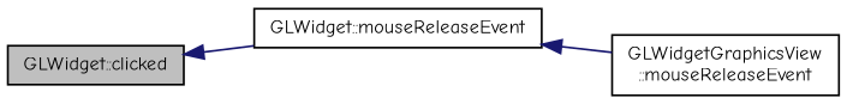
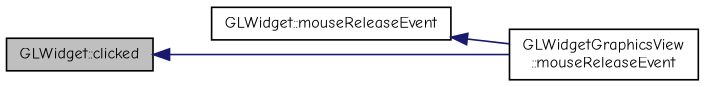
  digraph {
    fontname="Comic Neue"
    rankdir=LR
    node [color=black fillcolor=white fontname="Comic Neue" fontsize=10 shape=record style=filled]
    edge [color=midnightblue dir=back fontname="Comic Neue" fontsize=10 labelfontname=Helvetica labelfontsize=10 style=solid]
    n1 [fillcolor=grey75 fontcolor=black height=0.2 label="GLWidget::clicked" width=0.4]
    n2 [height=0.2 label="GLWidget::mouseReleaseEvent" width=0.4]
    n3 [height=0.2 label="GLWidgetGraphicsView\l::mouseReleaseEvent" width=0.4]
-   n1 -> n2
+   n1 -> n3
    n2 -> n3
  }
